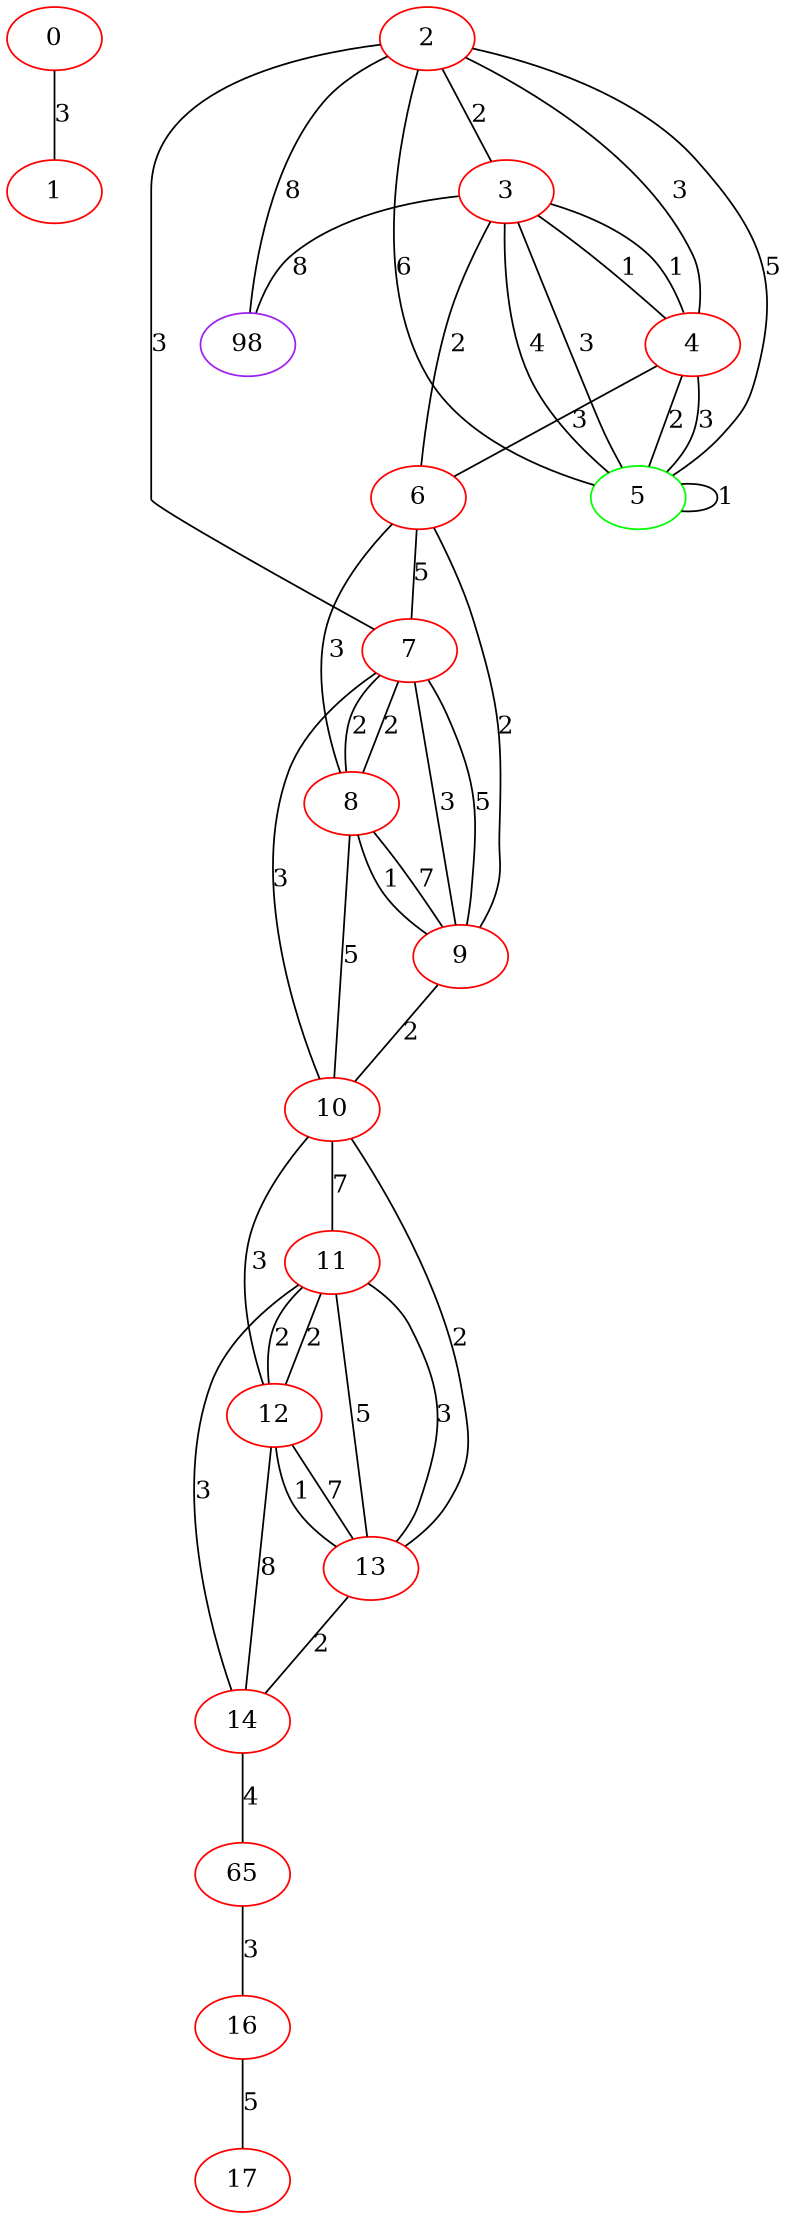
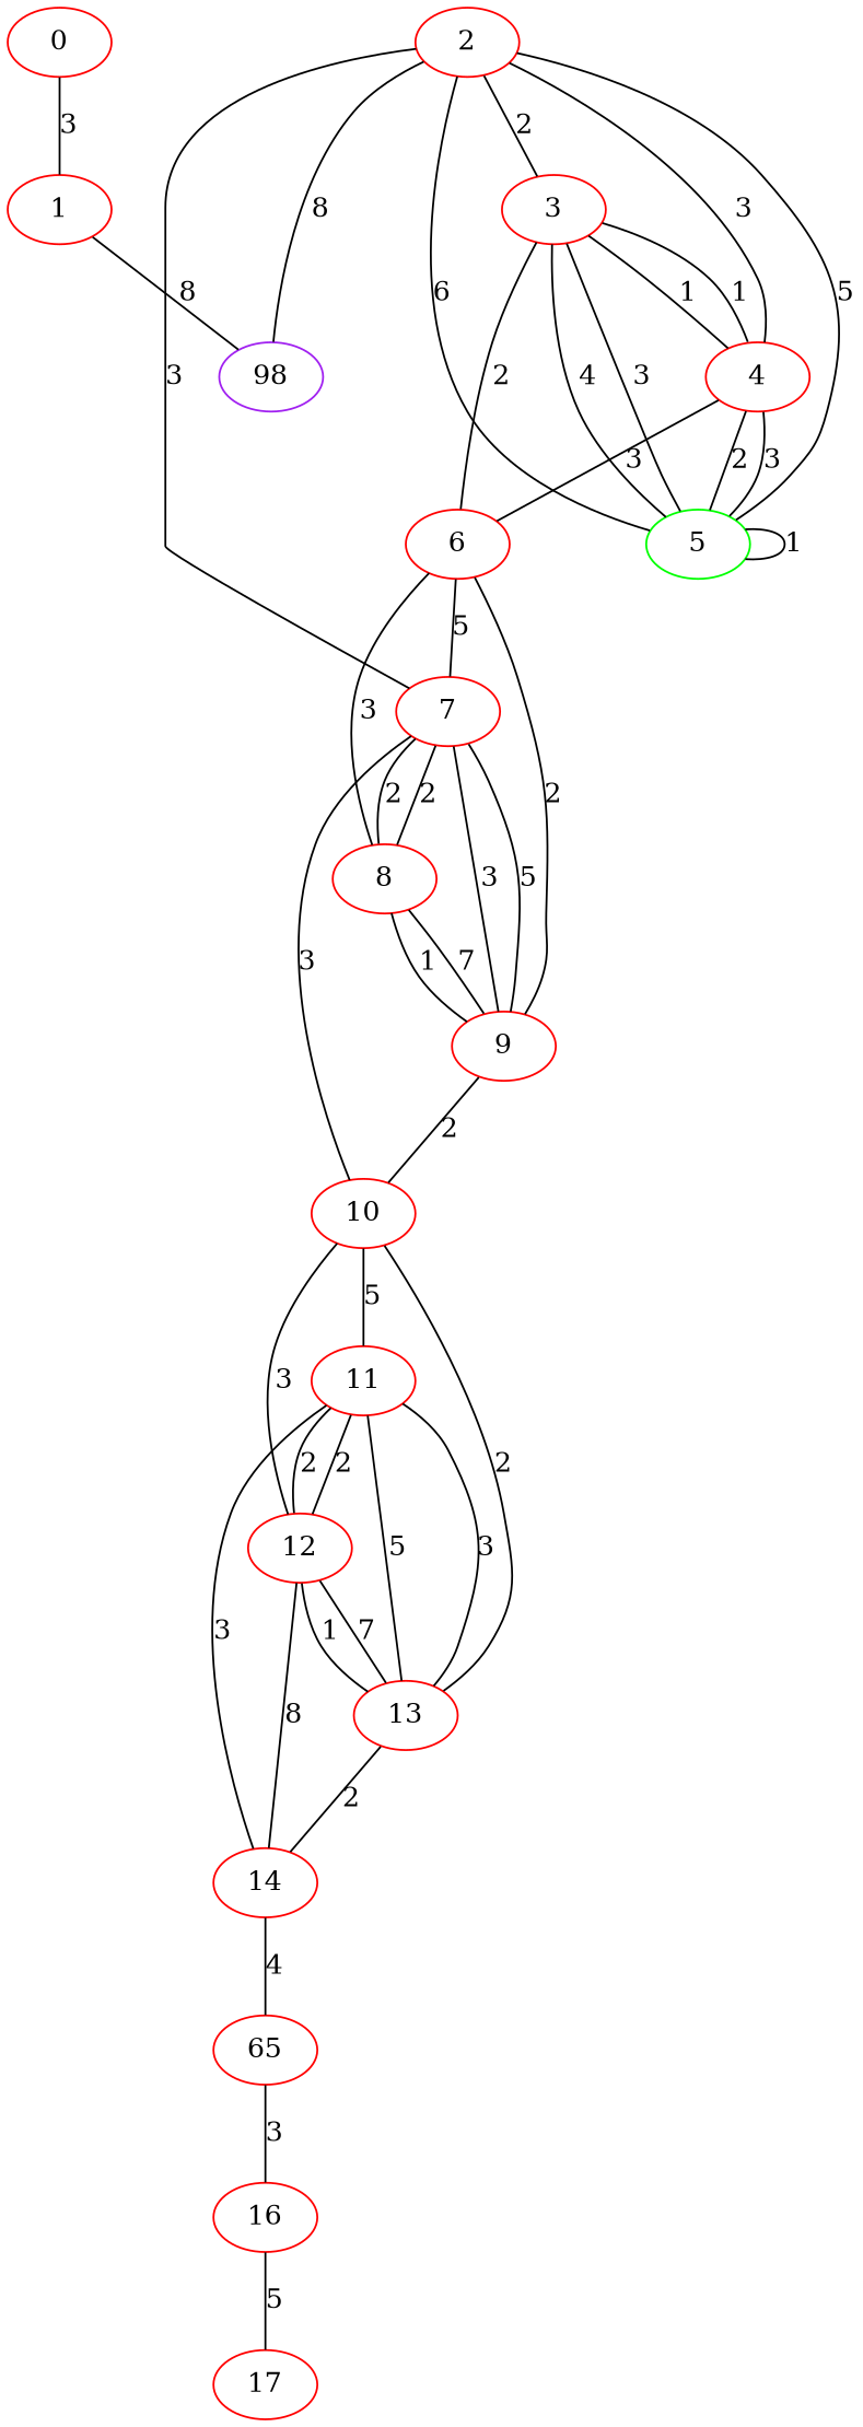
  graph {
    node [color=red weight=1]
    0
    1
    n3 [color=purple label=98 weight=4]
    2
    3
    4
    5 [color=green weight=2]
    6
    7
    8
    9
    10
    11
    12
    13
    14
    n17 [label=65]
    16
    17
    0 -- 1 [label=3]
-   3 -- n3 [label=8]
+   1 -- n3 [label=8]
    2 -- n3 [label=8]
    2 -- 3 [label=2]
    2 -- 4 [label=3]
    2 -- 5 [label=5]
    2 -- 5 [label=6]
    3 -- 4 [label=1]
    3 -- 4 [label=1]
    3 -- 5 [label=3]
    3 -- 5 [label=4]
    3 -- 6 [label=2]
    4 -- 5 [label=2]
    4 -- 5 [label=3]
    4 -- 6 [label=3]
    5 -- 5 [label=1]
    6 -- 7 [label=5]
    6 -- 8 [label=3]
    6 -- 9 [label=2]
    7 -- 2 [label=3]
    7 -- 8 [label=2]
    7 -- 8 [label=2]
    7 -- 9 [label=3]
    7 -- 9 [label=5]
    7 -- 10 [label=3]
    8 -- 9 [label=1]
    8 -- 9 [label=7]
-   8 -- 10 [label=5]
    9 -- 10 [label=2]
-   10 -- 11 [label=7]
+   10 -- 11 [label=5]
    10 -- 12 [label=3]
    10 -- 13 [label=2]
    11 -- 12 [label=2]
    11 -- 12 [label=2]
    11 -- 13 [label=3]
    11 -- 13 [label=5]
    11 -- 14 [label=3]
    12 -- 13 [label=1]
    12 -- 13 [label=7]
    12 -- 14 [label=8]
    13 -- 14 [label=2]
    14 -- n17 [label=4]
    n17 -- 16 [label=3]
    16 -- 17 [label=5]
  }
